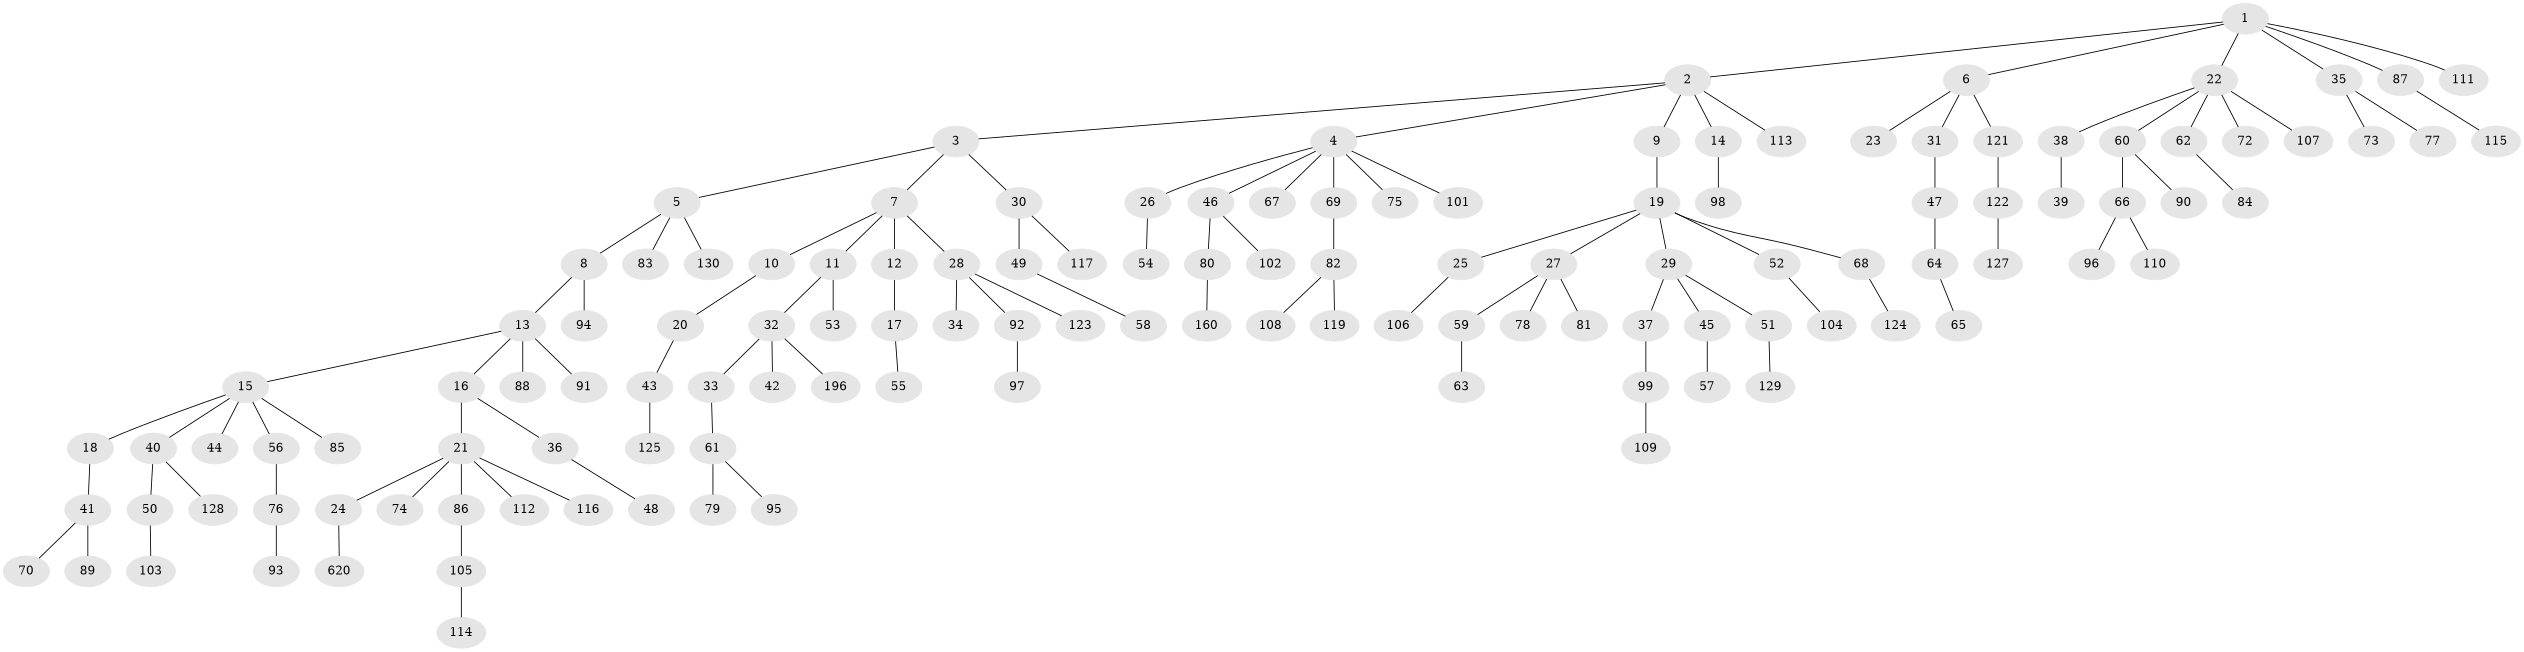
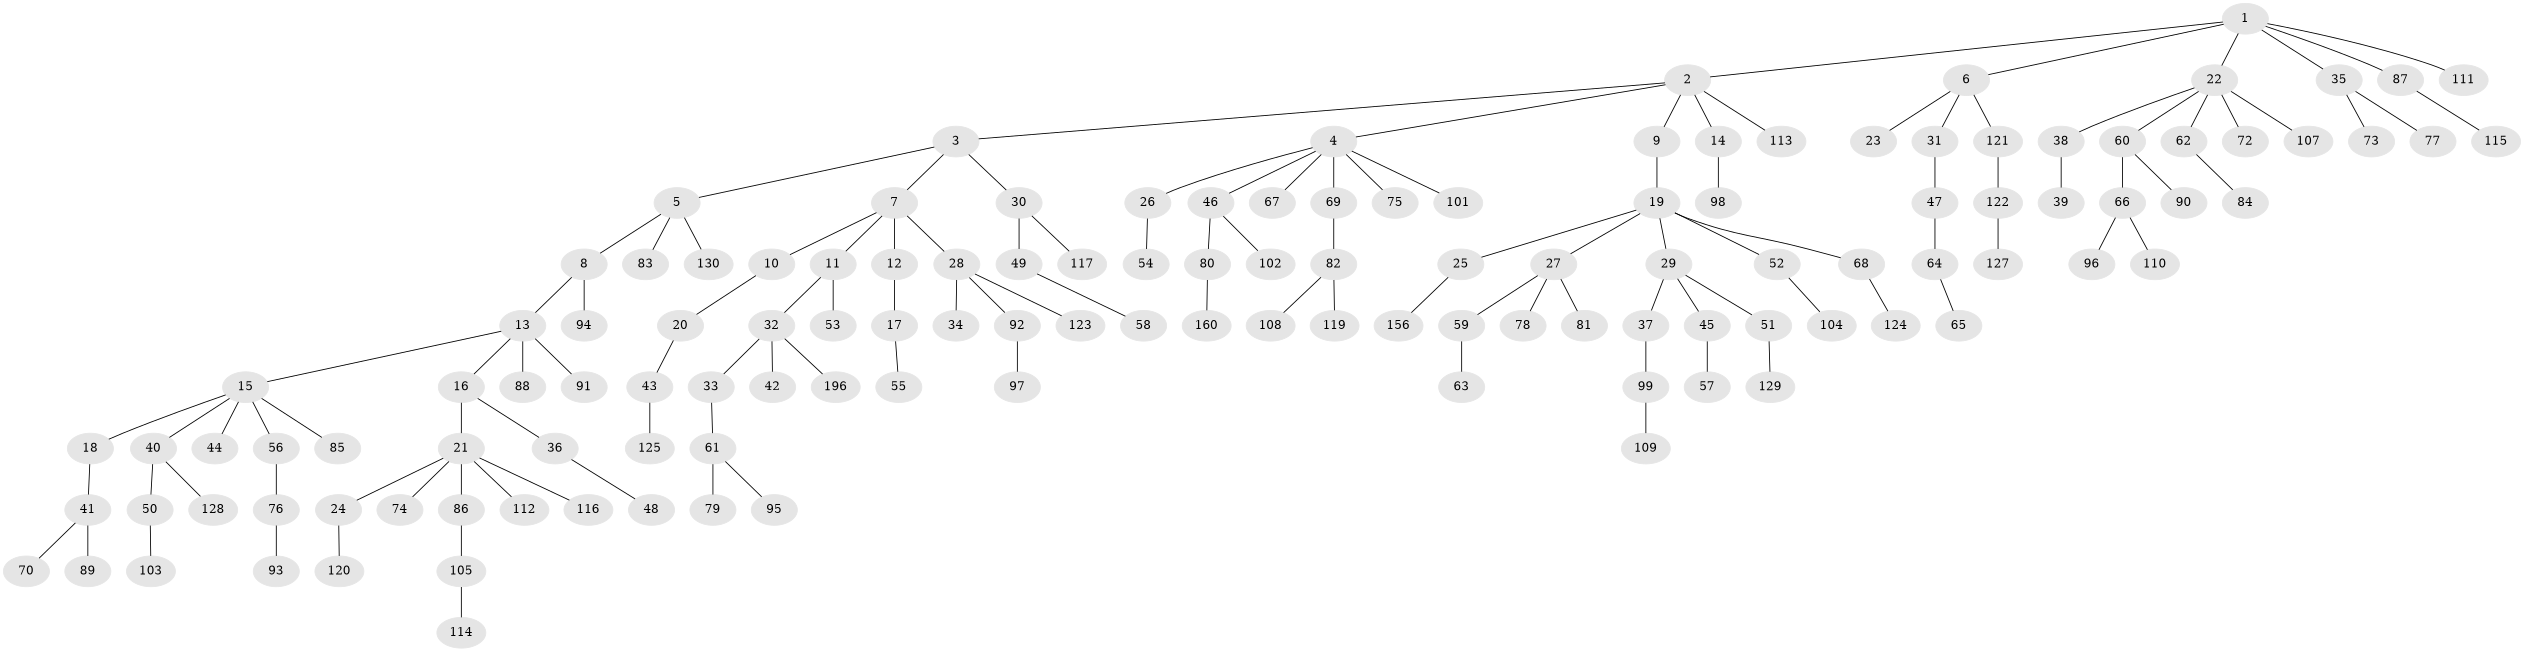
  graph {
    node [color=gray90 style=filled]
    1
    2
    6
    22
    35
    87
    111
    3
    4
    9
    14
    113
    23
    31
    121
    38
    60
    62
    72
    107
    73
    77
    115
    5
    7
    30
    26
    46
    67
    69
    75
    101
    19
    98
    8
    83
    130
    10
    11
    12
    28
    49
    117
    54
    80
    102
    82
    13
    94
    47
    122
    20
    32
    53
    17
    34
    92
    123
    15
    16
    88
    91
    25
    27
    29
    52
    68
    43
    33
    42
    n71 [label=196]
    55
    18
    40
    44
    56
    85
    21
    36
    41
    50
    128
    76
    24
    74
    86
    112
    116
    48
    70
    89
-   106
+   106 [label=156]
    59
    78
    81
    37
    45
    51
    104
    124
    125
-   120 [label=620]
+   120
    105
    39
    66
    90
    84
    63
    97
    99
    57
    129
    58
    64
    61
    79
    95
    109
    103
    n120 [label=160]
    65
    93
    96
    110
    108
    119
    114
    127
    1 -- 2
    1 -- 6
    1 -- 22
    1 -- 35
    1 -- 87
    1 -- 111
    2 -- 3
    2 -- 4
    2 -- 9
    2 -- 14
    2 -- 113
    6 -- 23
    6 -- 31
    6 -- 121
    22 -- 38
    22 -- 60
    22 -- 62
    22 -- 72
    22 -- 107
    35 -- 73
    35 -- 77
    87 -- 115
    3 -- 5
    3 -- 7
    3 -- 30
    4 -- 26
    4 -- 46
    4 -- 67
    4 -- 69
    4 -- 75
    4 -- 101
    9 -- 19
    14 -- 98
    31 -- 47
    121 -- 122
    38 -- 39
    60 -- 66
    60 -- 90
    62 -- 84
    5 -- 8
    5 -- 83
    5 -- 130
    7 -- 10
    7 -- 11
    7 -- 12
    7 -- 28
    30 -- 49
    30 -- 117
    26 -- 54
    46 -- 80
    46 -- 102
    69 -- 82
    19 -- 25
    19 -- 27
    19 -- 29
    19 -- 52
    19 -- 68
    8 -- 13
    8 -- 94
    10 -- 20
    11 -- 32
    11 -- 53
    12 -- 17
    28 -- 34
    28 -- 92
    28 -- 123
    49 -- 58
    80 -- n120
    82 -- 108
    82 -- 119
    13 -- 15
    13 -- 16
    13 -- 88
    13 -- 91
    47 -- 64
    122 -- 127
    20 -- 43
    32 -- 33
    32 -- 42
    32 -- n71
    17 -- 55
    92 -- 97
    15 -- 18
    15 -- 40
    15 -- 44
    15 -- 56
    15 -- 85
    16 -- 21
    16 -- 36
    25 -- 106
    27 -- 59
    27 -- 78
    27 -- 81
    29 -- 37
    29 -- 45
    29 -- 51
    52 -- 104
    68 -- 124
    43 -- 125
    33 -- 61
    18 -- 41
    40 -- 50
    40 -- 128
    56 -- 76
    21 -- 24
    21 -- 74
    21 -- 86
    21 -- 112
    21 -- 116
    36 -- 48
    41 -- 70
    41 -- 89
    50 -- 103
    76 -- 93
    24 -- 120
    86 -- 105
    59 -- 63
    37 -- 99
    45 -- 57
    51 -- 129
    105 -- 114
    66 -- 96
    66 -- 110
    99 -- 109
    64 -- 65
    61 -- 79
    61 -- 95
  }
